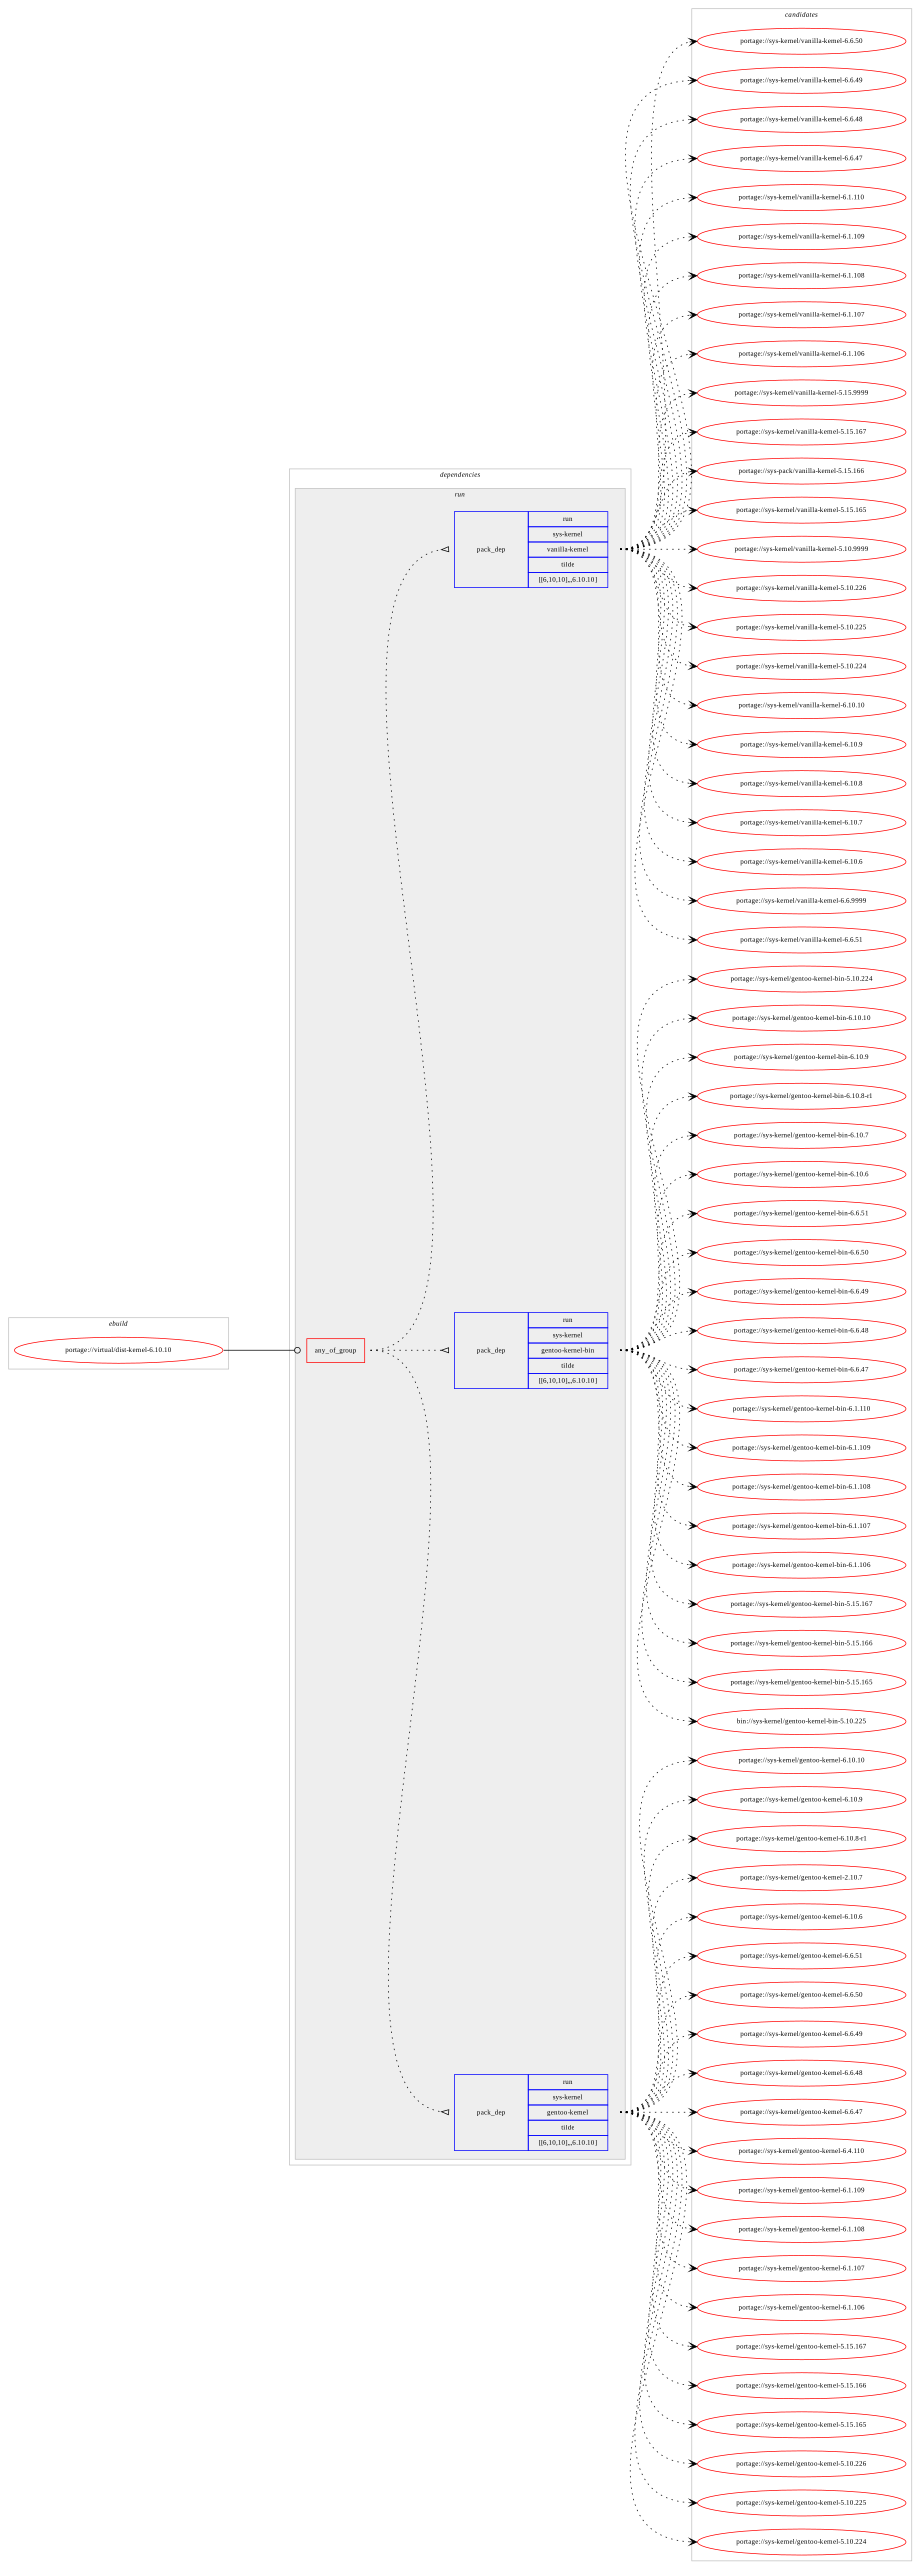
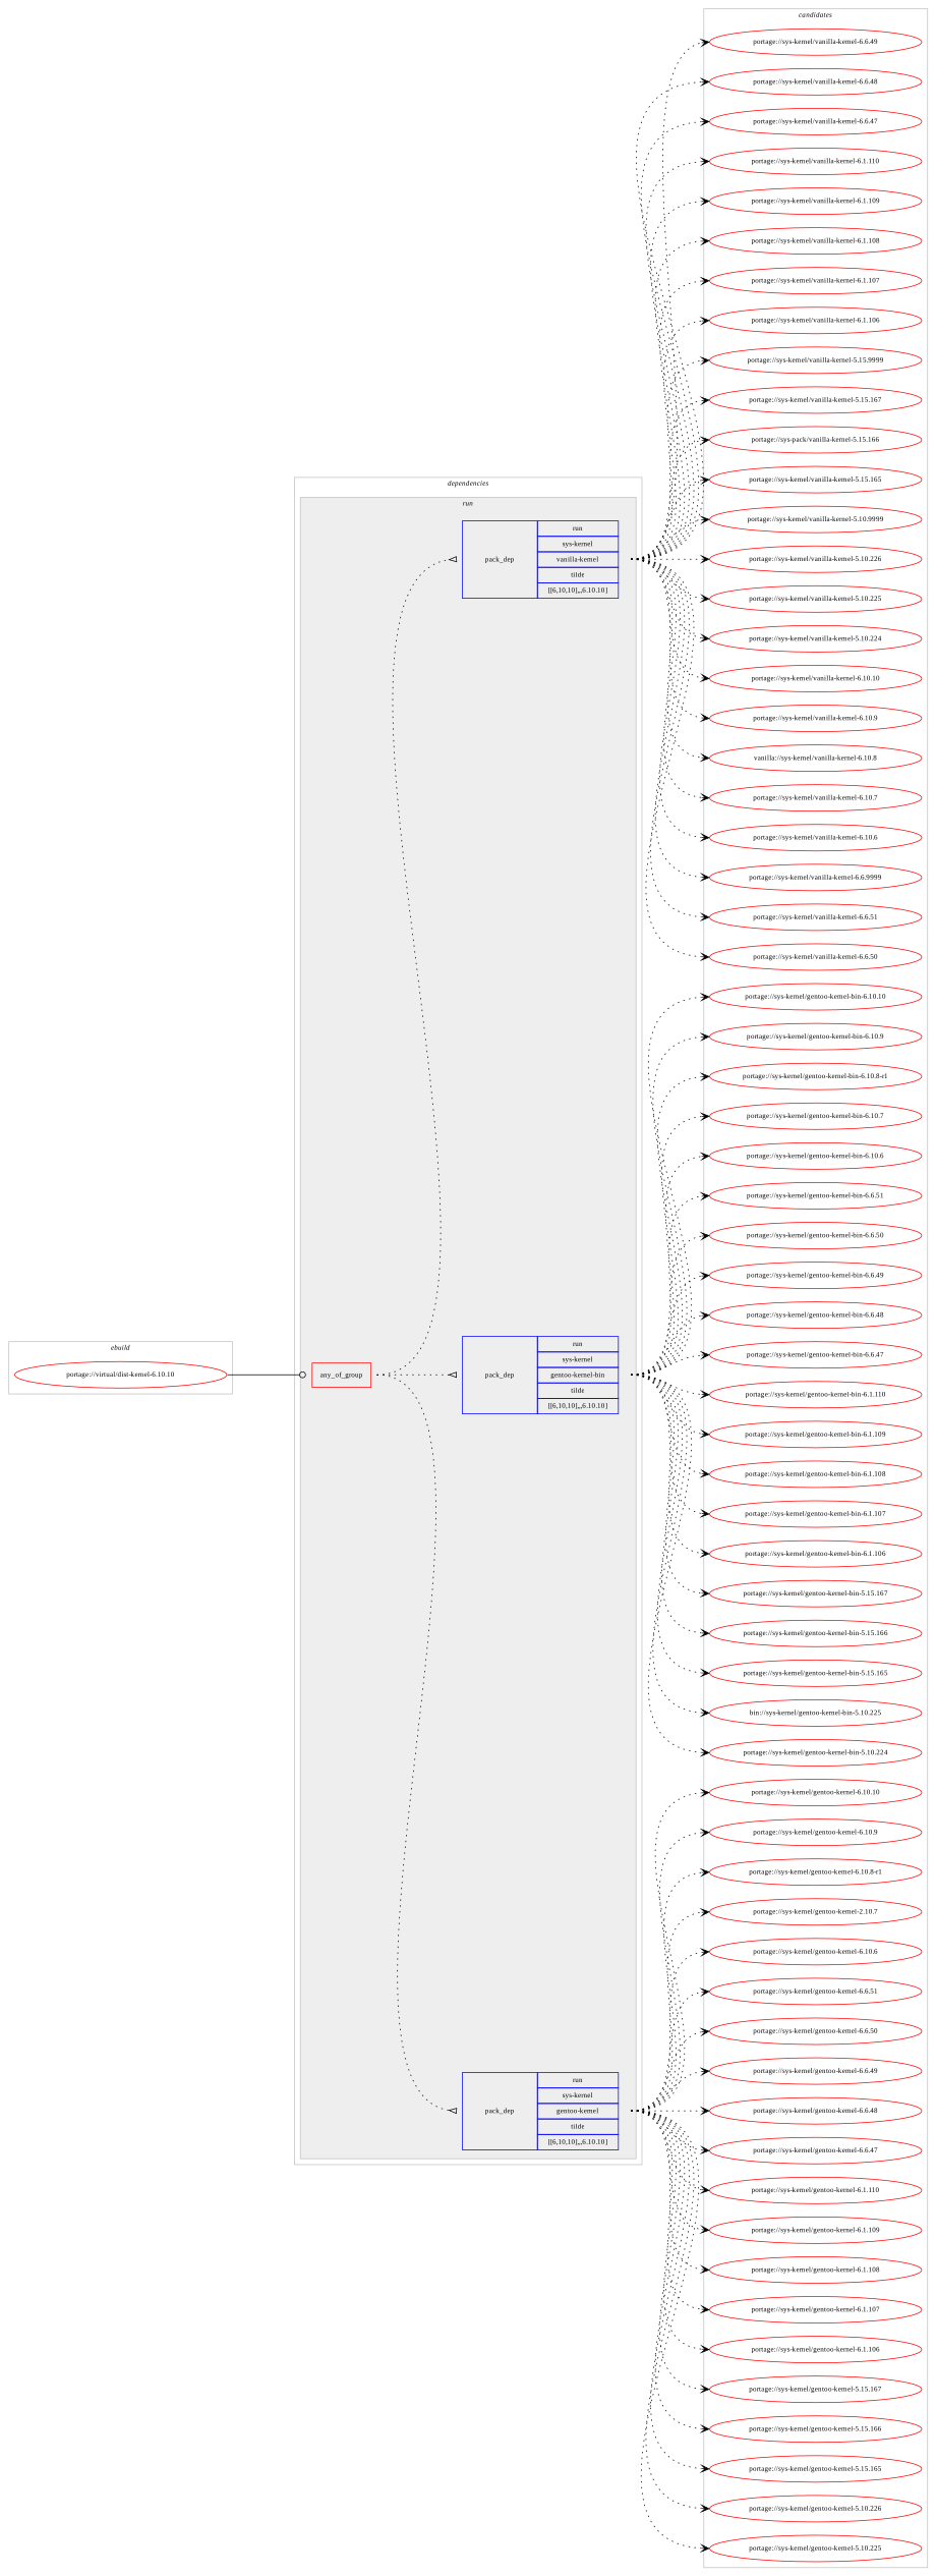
  digraph {
    compound=true
    concentrate=true
    fontname="Liberation Serif"
    fontsize=10
    newrank=true
    rankdir=LR
    ranksep=1.5
    node [color=red fontname="Liberation Serif" fontsize=10]
    edge [arrowhead=vee fontname="Liberation Serif" headport=w style=dotted tailport=e weight=100]
    n1 [label="portage://virtual/dist-kernel-6.10.10" width=4]
    n2 [color=blue label=<<TABLE BORDER="0" CELLBORDER="1" CELLSPACING="0" CELLPADDING="4" WIDTH="220"><TR><TD ROWSPAN="6" CELLPADDING="30">pack_dep</TD></TR><TR><TD WIDTH="110">run</TD></TR><TR><TD>sys-kernel</TD></TR><TR><TD>gentoo-kernel</TD></TR><TR><TD>tilde</TD></TR><TR><TD>[[6,10,10],,,6.10.10]</TD></TR></TABLE>> shape=none]
    n3 [color=blue label=<<TABLE BORDER="0" CELLBORDER="1" CELLSPACING="0" CELLPADDING="4" WIDTH="220"><TR><TD ROWSPAN="6" CELLPADDING="30">pack_dep</TD></TR><TR><TD WIDTH="110">run</TD></TR><TR><TD>sys-kernel</TD></TR><TR><TD>gentoo-kernel-bin</TD></TR><TR><TD>tilde</TD></TR><TR><TD>[[6,10,10],,,6.10.10]</TD></TR></TABLE>> shape=none]
    n4 [color=blue label=<<TABLE BORDER="0" CELLBORDER="1" CELLSPACING="0" CELLPADDING="4" WIDTH="220"><TR><TD ROWSPAN="6" CELLPADDING="30">pack_dep</TD></TR><TR><TD WIDTH="110">run</TD></TR><TR><TD>sys-kernel</TD></TR><TR><TD>vanilla-kernel</TD></TR><TR><TD>tilde</TD></TR><TR><TD>[[6,10,10],,,6.10.10]</TD></TR></TABLE>> shape=none]
    n5 [label=<<TABLE BORDER="0" CELLBORDER="1" CELLSPACING="0" CELLPADDING="4"><TR><TD CELLPADDING="10">any_of_group</TD></TR></TABLE>> shape=none]
    n6 [label="portage://sys-kernel/gentoo-kernel-6.10.10" width=4]
    n7 [label="portage://sys-kernel/gentoo-kernel-6.10.9" width=4]
    n8 [label="portage://sys-kernel/gentoo-kernel-6.10.8-r1" width=4]
    n9 [label="portage://sys-kernel/gentoo-kernel-2.10.7" width=4]
    n10 [label="portage://sys-kernel/gentoo-kernel-6.10.6" width=4]
    n11 [label="portage://sys-kernel/gentoo-kernel-6.6.51" width=4]
    n12 [label="portage://sys-kernel/gentoo-kernel-6.6.50" width=4]
    n13 [label="portage://sys-kernel/gentoo-kernel-6.6.49" width=4]
    n14 [label="portage://sys-kernel/gentoo-kernel-6.6.48" width=4]
    n15 [label="portage://sys-kernel/gentoo-kernel-6.6.47" width=4]
-   n16 [label="portage://sys-kernel/gentoo-kernel-6.4.110" width=4]
+   n16 [label="portage://sys-kernel/gentoo-kernel-6.1.110" width=4]
    n17 [label="portage://sys-kernel/gentoo-kernel-6.1.109" width=4]
    n18 [label="portage://sys-kernel/gentoo-kernel-6.1.108" width=4]
    n19 [label="portage://sys-kernel/gentoo-kernel-6.1.107" width=4]
    n20 [label="portage://sys-kernel/gentoo-kernel-6.1.106" width=4]
    n21 [label="portage://sys-kernel/gentoo-kernel-5.15.167" width=4]
    n22 [label="portage://sys-kernel/gentoo-kernel-5.15.166" width=4]
    n23 [label="portage://sys-kernel/gentoo-kernel-5.15.165" width=4]
    n24 [label="portage://sys-kernel/gentoo-kernel-5.10.226" width=4]
    n25 [label="portage://sys-kernel/gentoo-kernel-5.10.225" width=4]
-   n26 [label="portage://sys-kernel/gentoo-kernel-5.10.224" width=4]
    n27 [label="portage://sys-kernel/gentoo-kernel-bin-6.10.10" width=4]
    n28 [label="portage://sys-kernel/gentoo-kernel-bin-6.10.9" width=4]
    n29 [label="portage://sys-kernel/gentoo-kernel-bin-6.10.8-r1" width=4]
    n30 [label="portage://sys-kernel/gentoo-kernel-bin-6.10.7" width=4]
    n31 [label="portage://sys-kernel/gentoo-kernel-bin-6.10.6" width=4]
    n32 [label="portage://sys-kernel/gentoo-kernel-bin-6.6.51" width=4]
    n33 [label="portage://sys-kernel/gentoo-kernel-bin-6.6.50" width=4]
    n34 [label="portage://sys-kernel/gentoo-kernel-bin-6.6.49" width=4]
    n35 [label="portage://sys-kernel/gentoo-kernel-bin-6.6.48" width=4]
    n36 [label="portage://sys-kernel/gentoo-kernel-bin-6.6.47" width=4]
    n37 [label="portage://sys-kernel/gentoo-kernel-bin-6.1.110" width=4]
    n38 [label="portage://sys-kernel/gentoo-kernel-bin-6.1.109" width=4]
    n39 [label="portage://sys-kernel/gentoo-kernel-bin-6.1.108" width=4]
    n40 [label="portage://sys-kernel/gentoo-kernel-bin-6.1.107" width=4]
    n41 [label="portage://sys-kernel/gentoo-kernel-bin-6.1.106" width=4]
    n42 [label="portage://sys-kernel/gentoo-kernel-bin-5.15.167" width=4]
    n43 [label="portage://sys-kernel/gentoo-kernel-bin-5.15.166" width=4]
    n44 [label="portage://sys-kernel/gentoo-kernel-bin-5.15.165" width=4]
    n45 [label="bin://sys-kernel/gentoo-kernel-bin-5.10.225" width=4]
    n46 [label="portage://sys-kernel/gentoo-kernel-bin-5.10.224" width=4]
    n47 [label="portage://sys-kernel/vanilla-kernel-6.10.10" width=4]
    n48 [label="portage://sys-kernel/vanilla-kernel-6.10.9" width=4]
-   n49 [label="portage://sys-kernel/vanilla-kernel-6.10.8" width=4]
+   n49 [label="vanilla://sys-kernel/vanilla-kernel-6.10.8" width=4]
    n50 [label="portage://sys-kernel/vanilla-kernel-6.10.7" width=4]
    n51 [label="portage://sys-kernel/vanilla-kernel-6.10.6" width=4]
    n52 [label="portage://sys-kernel/vanilla-kernel-6.6.9999" width=4]
    n53 [label="portage://sys-kernel/vanilla-kernel-6.6.51" width=4]
    n54 [label="portage://sys-kernel/vanilla-kernel-6.6.50" width=4]
    n55 [label="portage://sys-kernel/vanilla-kernel-6.6.49" width=4]
    n56 [label="portage://sys-kernel/vanilla-kernel-6.6.48" width=4]
    n57 [label="portage://sys-kernel/vanilla-kernel-6.6.47" width=4]
    n58 [label="portage://sys-kernel/vanilla-kernel-6.1.110" width=4]
    n59 [label="portage://sys-kernel/vanilla-kernel-6.1.109" width=4]
    n60 [label="portage://sys-kernel/vanilla-kernel-6.1.108" width=4]
    n61 [label="portage://sys-kernel/vanilla-kernel-6.1.107" width=4]
    n62 [label="portage://sys-kernel/vanilla-kernel-6.1.106" width=4]
    n63 [label="portage://sys-kernel/vanilla-kernel-5.15.9999" width=4]
    n64 [label="portage://sys-kernel/vanilla-kernel-5.15.167" width=4]
    n65 [label="portage://sys-pack/vanilla-kernel-5.15.166" width=4]
    n66 [label="portage://sys-kernel/vanilla-kernel-5.15.165" width=4]
    n67 [label="portage://sys-kernel/vanilla-kernel-5.10.9999" width=4]
    n68 [label="portage://sys-kernel/vanilla-kernel-5.10.226" width=4]
    n69 [label="portage://sys-kernel/vanilla-kernel-5.10.225" width=4]
    n70 [label="portage://sys-kernel/vanilla-kernel-5.10.224" width=4]
    subgraph cluster_1 {
      color=gray
      label=<<i>ebuild</i>>
      n1
    }
    subgraph cluster_2 {
      color=gray
      label=<<i>dependencies</i>>
      subgraph cluster_3 {
        color=gray
        fillcolor="#eeeeee"
        label=<<i>compile</i>>
        style=filled
      }
      subgraph cluster_4 {
        color=gray
        fillcolor="#eeeeee"
        label=<<i>compile and run</i>>
        style=filled
      }
      subgraph cluster_5 {
        color=gray
        fillcolor="#eeeeee"
        label=<<i>run</i>>
        style=filled
        subgraph sub_6 {
          color=gray
          fillcolor="#eeeeee"
          label=<<i>run</i>>
          style=filled
          n5
          subgraph sub_7 {
            color=gray
            fillcolor="#eeeeee"
            label=<<i>run</i>>
            style=filled
            n2
          }
          subgraph sub_8 {
            color=gray
            fillcolor="#eeeeee"
            label=<<i>run</i>>
            style=filled
            n3
          }
          subgraph sub_9 {
            color=gray
            fillcolor="#eeeeee"
            label=<<i>run</i>>
            style=filled
            n4
          }
        }
      }
    }
    subgraph cluster_10 {
      color=gray
      label=<<i>candidates</i>>
      rank=same
      subgraph sub_11 {
        color=black
        label=<<i>candidates</i>>
        nodesep=1
        rank=same
        n6
        n7
        n8
        n9
        n10
        n11
        n12
        n13
        n14
        n15
        n16
        n17
        n18
        n19
        n20
        n21
        n22
        n23
        n24
        n25
-       n26
      }
      subgraph sub_12 {
        color=black
        label=<<i>candidates</i>>
        nodesep=1
        rank=same
        n27
        n28
        n29
        n30
        n31
        n32
        n33
        n34
        n35
        n36
        n37
        n38
        n39
        n40
        n41
        n42
        n43
        n44
        n45
        n46
      }
      subgraph sub_13 {
        color=black
        label=<<i>candidates</i>>
        nodesep=1
        rank=same
        n47
        n48
        n49
        n50
        n51
        n52
        n53
        n54
        n55
        n56
        n57
        n58
        n59
        n60
        n61
        n62
        n63
        n64
        n65
        n66
        n67
        n68
        n69
        n70
      }
    }
    n1 -> n5 [arrowhead=odot style=solid weight=20]
    n2 -> n6
    n2 -> n7
    n2 -> n8
    n2 -> n9
    n2 -> n10
    n2 -> n11
    n2 -> n12
    n2 -> n13
    n2 -> n14
    n2 -> n15
    n2 -> n16
    n2 -> n17
    n2 -> n18
    n2 -> n19
    n2 -> n20
    n2 -> n21
    n2 -> n22
    n2 -> n23
    n2 -> n24
    n2 -> n25
-   n2 -> n26
    n3 -> n27
    n3 -> n28
    n3 -> n29
    n3 -> n30
    n3 -> n31
    n3 -> n32
    n3 -> n33
    n3 -> n34
    n3 -> n35
    n3 -> n36
    n3 -> n37
    n3 -> n38
    n3 -> n39
    n3 -> n40
    n3 -> n41
    n3 -> n42
    n3 -> n43
    n3 -> n44
    n3 -> n45
    n3 -> n46
    n4 -> n47
    n4 -> n48
    n4 -> n49
    n4 -> n50
    n4 -> n51
    n4 -> n52
    n4 -> n53
    n4 -> n54
    n4 -> n55
    n4 -> n56
    n4 -> n57
    n4 -> n58
    n4 -> n59
    n4 -> n60
    n4 -> n61
    n4 -> n62
    n4 -> n63
    n4 -> n64
    n4 -> n65
    n4 -> n66
    n4 -> n67
    n4 -> n68
    n4 -> n69
    n4 -> n70
    n5 -> n2 [arrowhead=oinv weight=20]
    n5 -> n3 [arrowhead=oinv weight=20]
    n5 -> n4 [arrowhead=oinv weight=20]
  }
